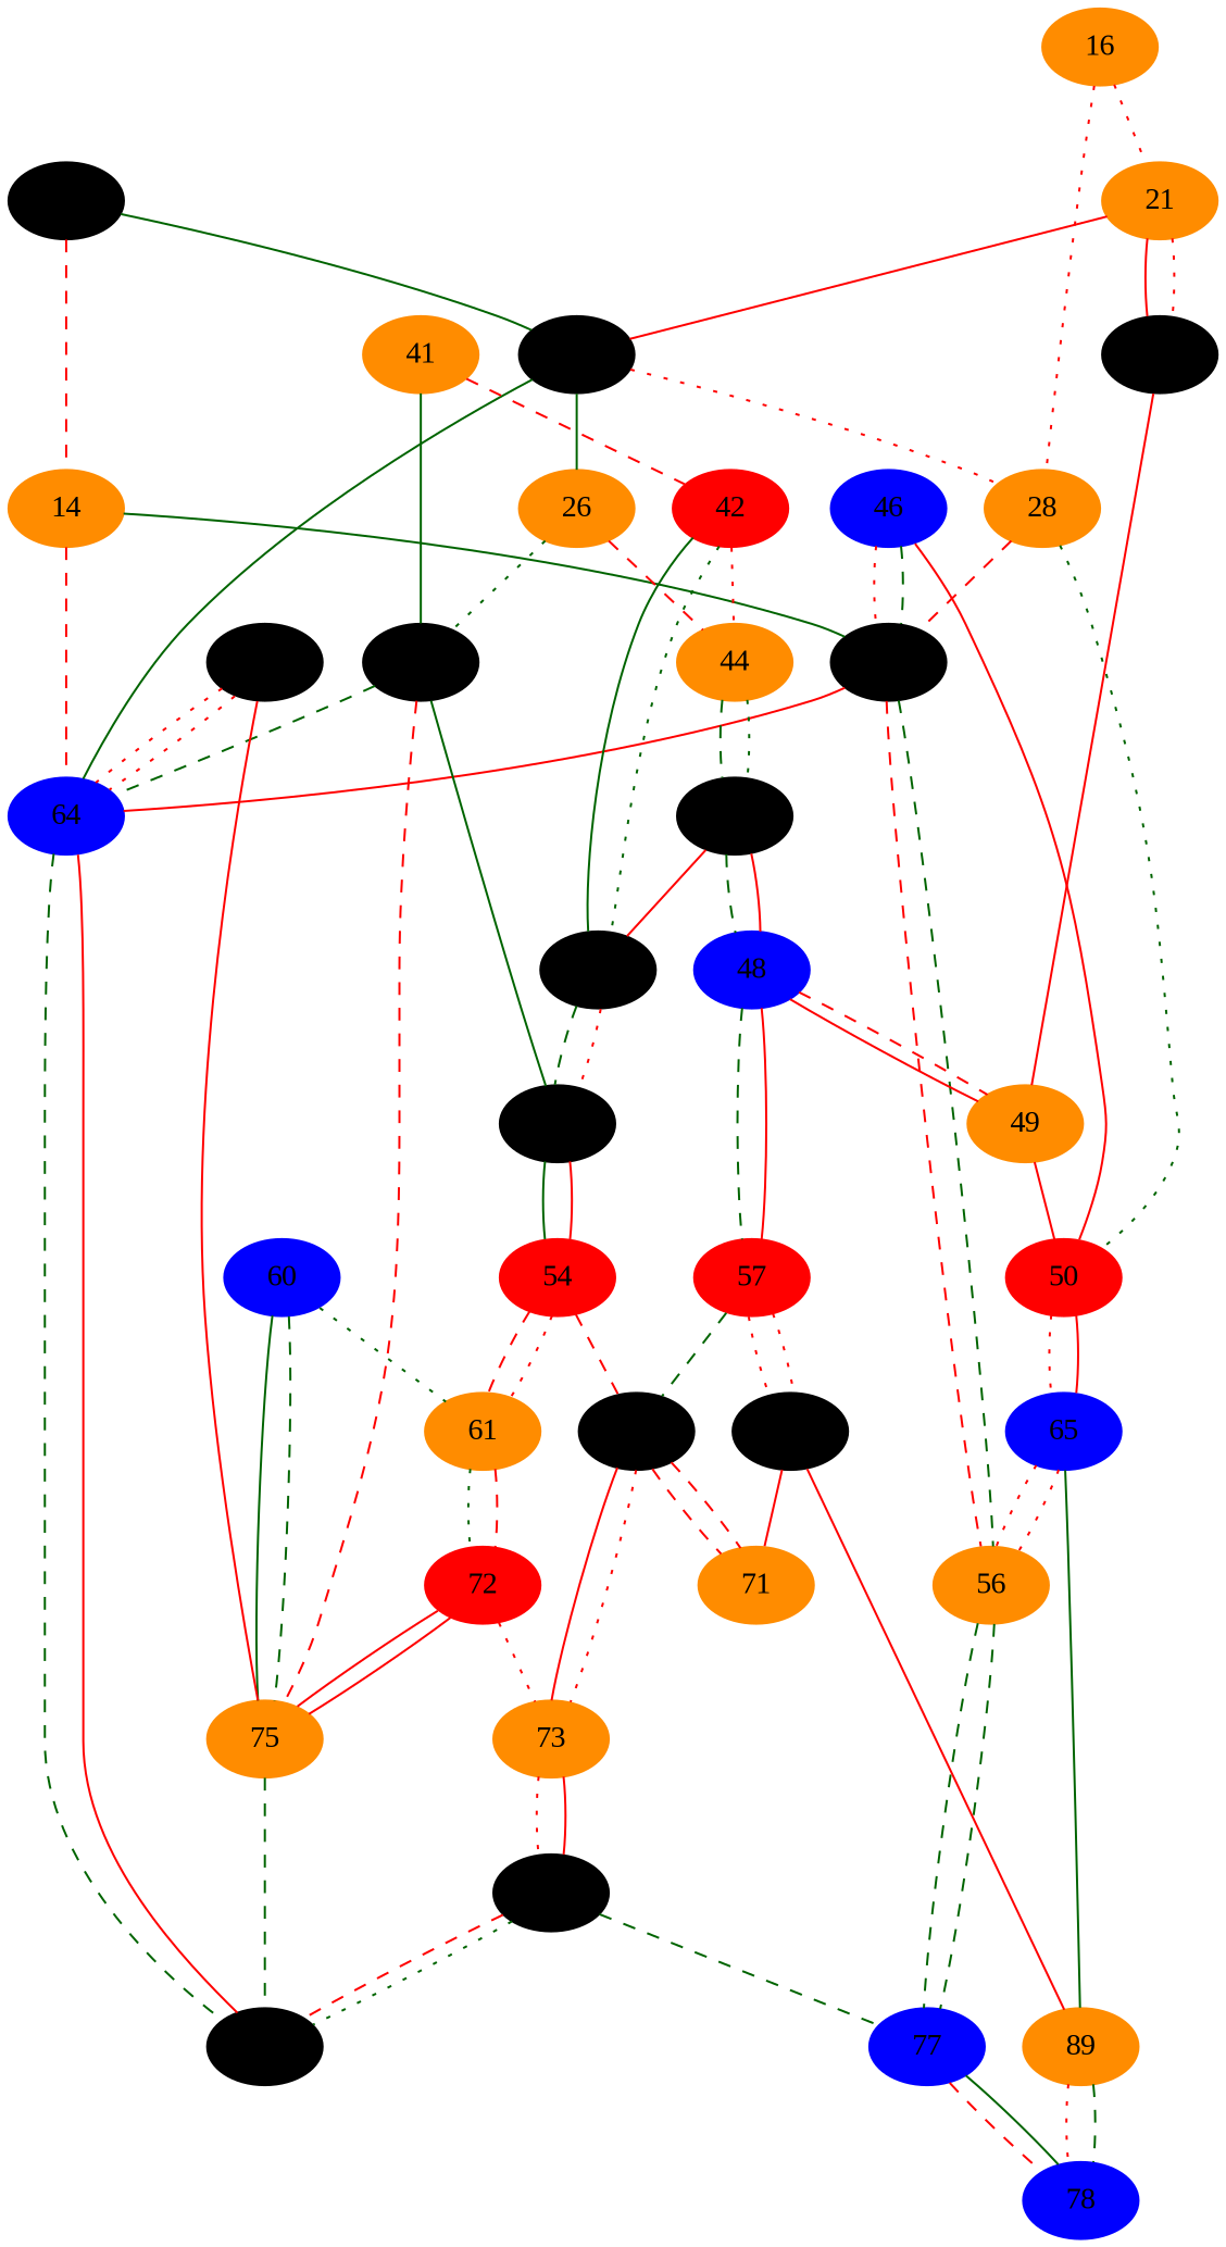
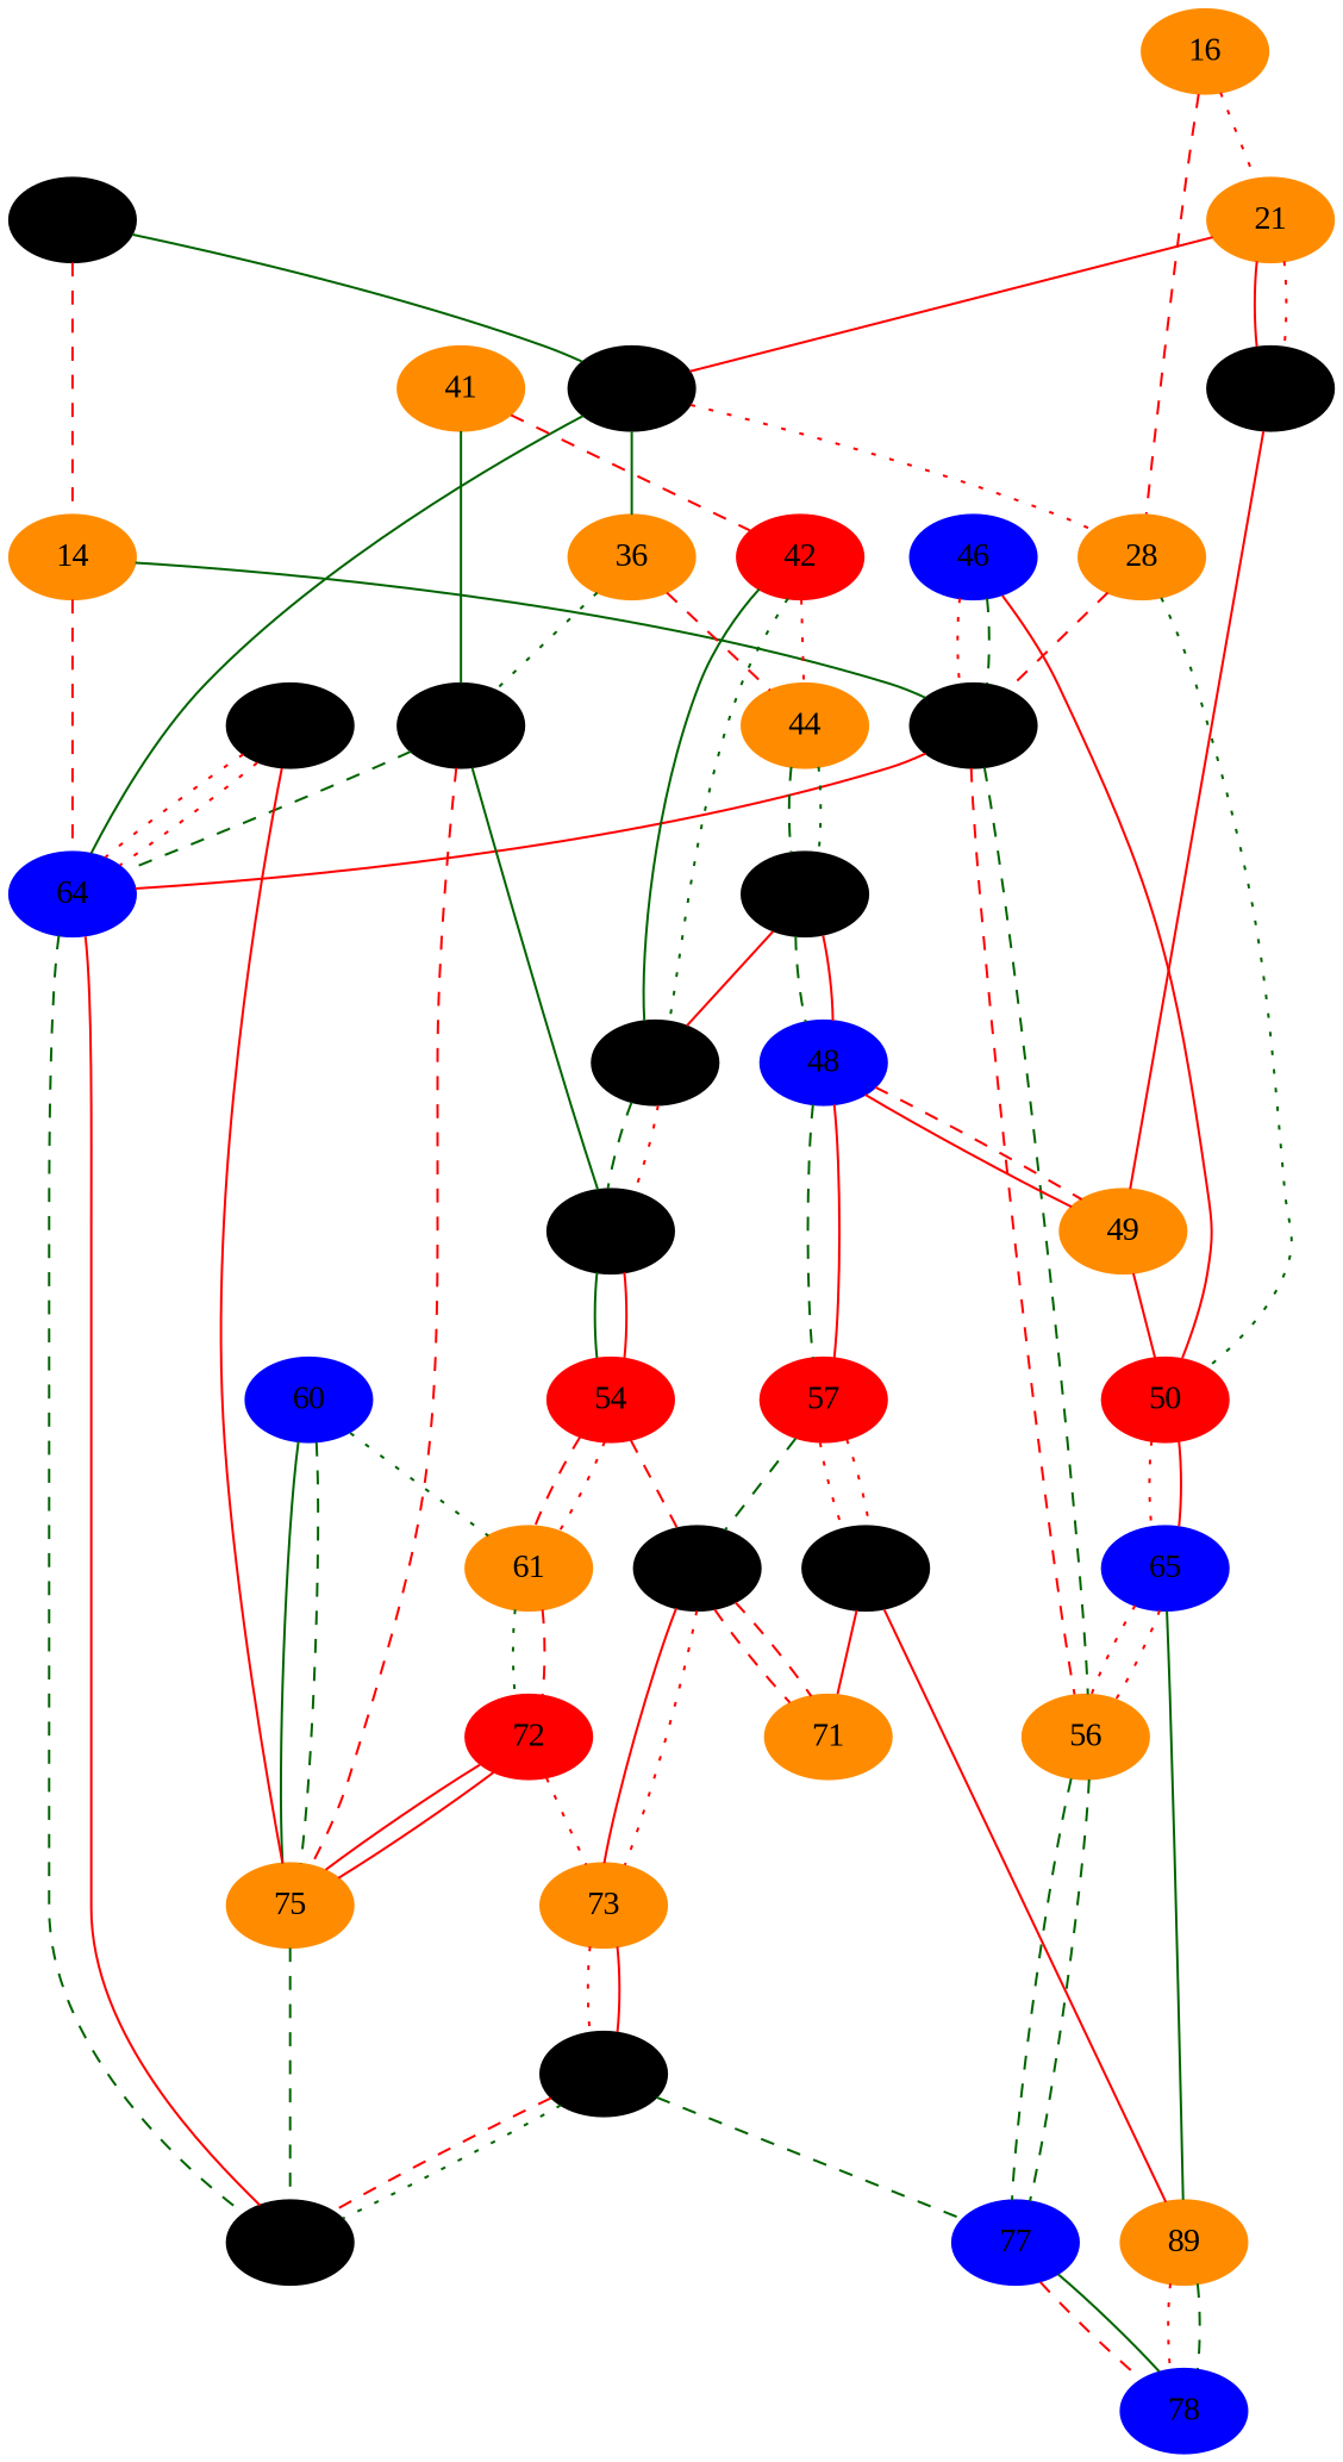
  graph {
    fontname="Liberation Serif"
    node [color=darkorange fontname="Liberation Serif" style=filled]
    edge [color=red fontname="Liberation Serif" style=solid]
    7 [color=black]
    14 [super="+10"]
    24 [color=black super="+23"]
    58 [color=black super="+3+29"]
    64 [color=blue super="+15+38+30"]
    28 [super="+17+4+6"]
-   36 [super="+33+34" label=26]
+   36 [super="+33+34"]
    n8 [label=56]
    79 [color=black]
    16 [super="+13"]
    21 [super="+11+12+20"]
    22 [color=black]
    50 [color=red super="+45"]
    49 [super="+26"]
    44 [super="+35+43"]
    52 [color=black super="+39+40"]
    65 [color=blue]
    47 [color=black]
    53 [color=black]
    75 [super="+74+59"]
    41
    42 [color=red]
    51 [color=black]
    48 [color=blue]
    46 [color=blue]
    57 [color=red]
    70 [color=black super="+55+56"]
    67 [color=black]
    n29 [label=89 super="+68"]
    54 [color=red]
    61
    72 [color=red]
    71
    73
    77 [color=blue]
    60 [color=blue]
    62 [color=black]
    78 [color=blue]
    76 [color=black]
    7 -- 14 [style=dashed weight=2]
    7 -- 24 [color=darkgreen]
    14 -- 58 [color=darkgreen]
    14 -- 64 [style=dashed weight=3]
    24 -- 64 [color=darkgreen]
    24 -- 28 [style=dotted]
    24 -- 36 [color=darkgreen weight=2]
    58 -- 64
    58 -- n8 [style=dashed]
    58 -- n8 [color=darkgreen style=dashed]
    64 -- 79 [color=darkgreen style=dashed]
    64 -- 79
    28 -- 58 [style=dashed weight=2]
    28 -- 50 [color=darkgreen style=dotted]
    36 -- 44 [style=dashed weight=2]
    36 -- 52 [color=darkgreen style=dotted]
    n8 -- 77 [color=darkgreen style=dashed]
    n8 -- 77 [color=darkgreen style=dashed]
-   16 -- 28 [style=dotted weight=2]
+   16 -- 28 [style=dashed weight=2]
    16 -- 21 [style=dotted weight=2]
    21 -- 24 [weight=2]
    21 -- 22 [weight=2]
    21 -- 22 [style=dotted]
    22 -- 49
    50 -- 65 [style=dotted]
    50 -- 65
    49 -- 50 [weight=2]
    44 -- 47 [color=darkgreen style=dashed]
    44 -- 47 [color=darkgreen style=dotted]
    52 -- 64 [color=darkgreen style=dashed weight=2]
    52 -- 53 [color=darkgreen]
    52 -- 75 [style=dashed]
    65 -- n8 [style=dotted]
    65 -- n8 [style=dotted]
    65 -- n29 [color=darkgreen]
    47 -- 51
    47 -- 48 [color=darkgreen style=dashed]
    47 -- 48
    53 -- 54 [color=darkgreen]
    53 -- 54
    75 -- 79 [color=darkgreen style=dashed]
    41 -- 52 [color=darkgreen weight=2]
    41 -- 42 [style=dashed]
    42 -- 44 [style=dotted]
    42 -- 51 [color=darkgreen]
    42 -- 51 [color=darkgreen style=dotted]
    51 -- 53 [color=darkgreen style=dashed]
    51 -- 53 [style=dotted]
    48 -- 49
    48 -- 49 [style=dashed]
    48 -- 57 [color=darkgreen style=dashed]
    48 -- 57
    46 -- 58 [style=dotted weight=2]
    46 -- 58 [color=darkgreen style=dashed]
    46 -- 50
    57 -- 70 [color=darkgreen style=dashed]
    57 -- 67 [style=dotted]
    57 -- 67 [style=dotted]
    70 -- 71 [style=dashed weight=2]
    70 -- 71 [style=dashed]
    70 -- 73
    70 -- 73 [style=dotted]
    67 -- n29
    67 -- 71
    n29 -- 78 [style=dotted weight=2]
    n29 -- 78 [color=darkgreen style=dashed]
    54 -- 70 [style=dashed]
    54 -- 61 [style=dashed]
    54 -- 61 [style=dotted]
    61 -- 72 [color=darkgreen style=dotted]
    61 -- 72 [style=dashed]
    72 -- 75
    72 -- 75
    72 -- 73 [style=dotted]
    73 -- 76 [style=dotted]
    73 -- 76
    77 -- 78 [style=dashed]
    77 -- 78 [color=darkgreen]
    60 -- 75 [color=darkgreen weight=2]
    60 -- 75 [color=darkgreen style=dashed]
    60 -- 61 [color=darkgreen style=dotted]
    62 -- 64 [style=dotted weight=2]
    62 -- 64 [style=dotted]
    62 -- 75
    76 -- 79 [style=dashed]
    76 -- 79 [color=darkgreen style=dotted]
    76 -- 77 [color=darkgreen style=dashed]
  }
